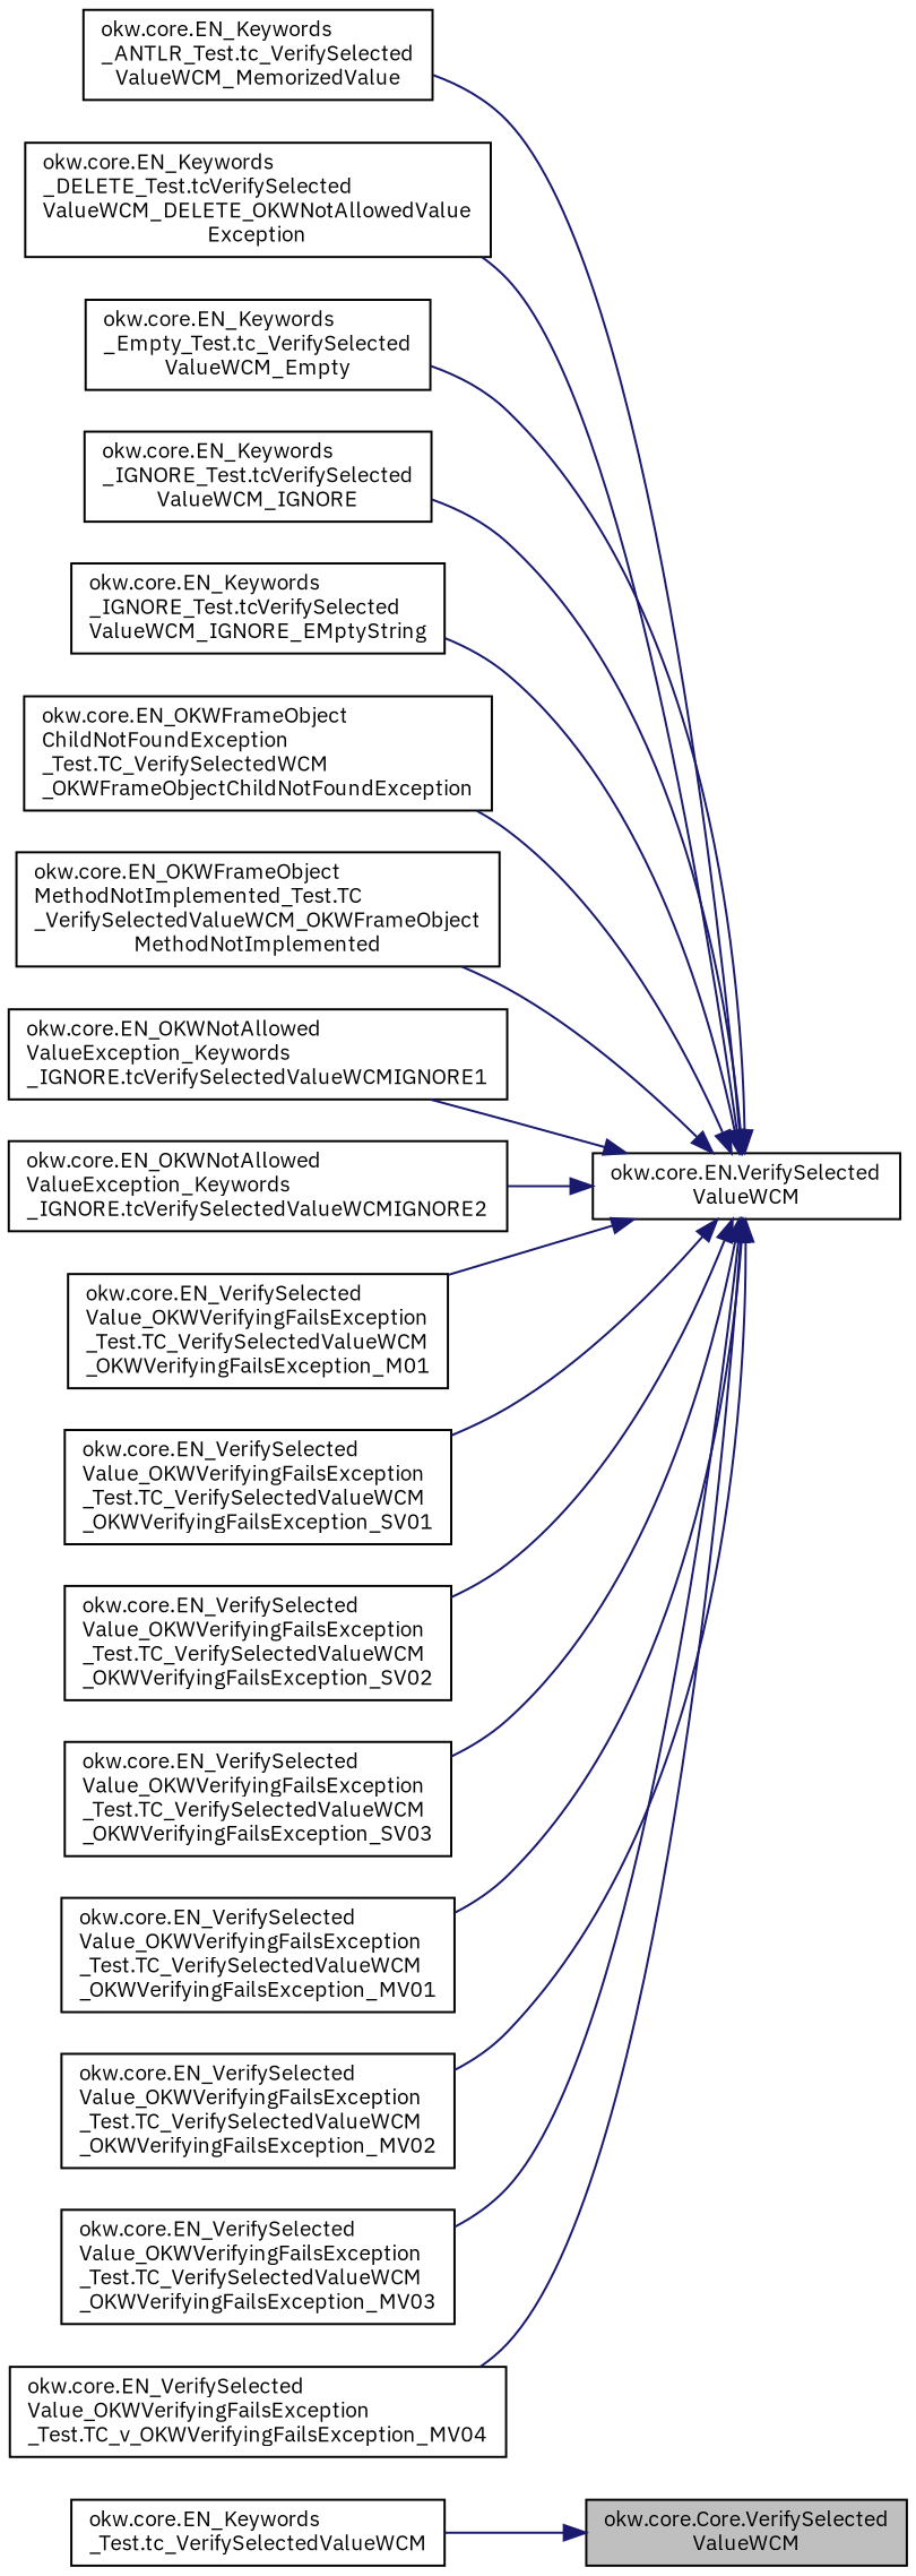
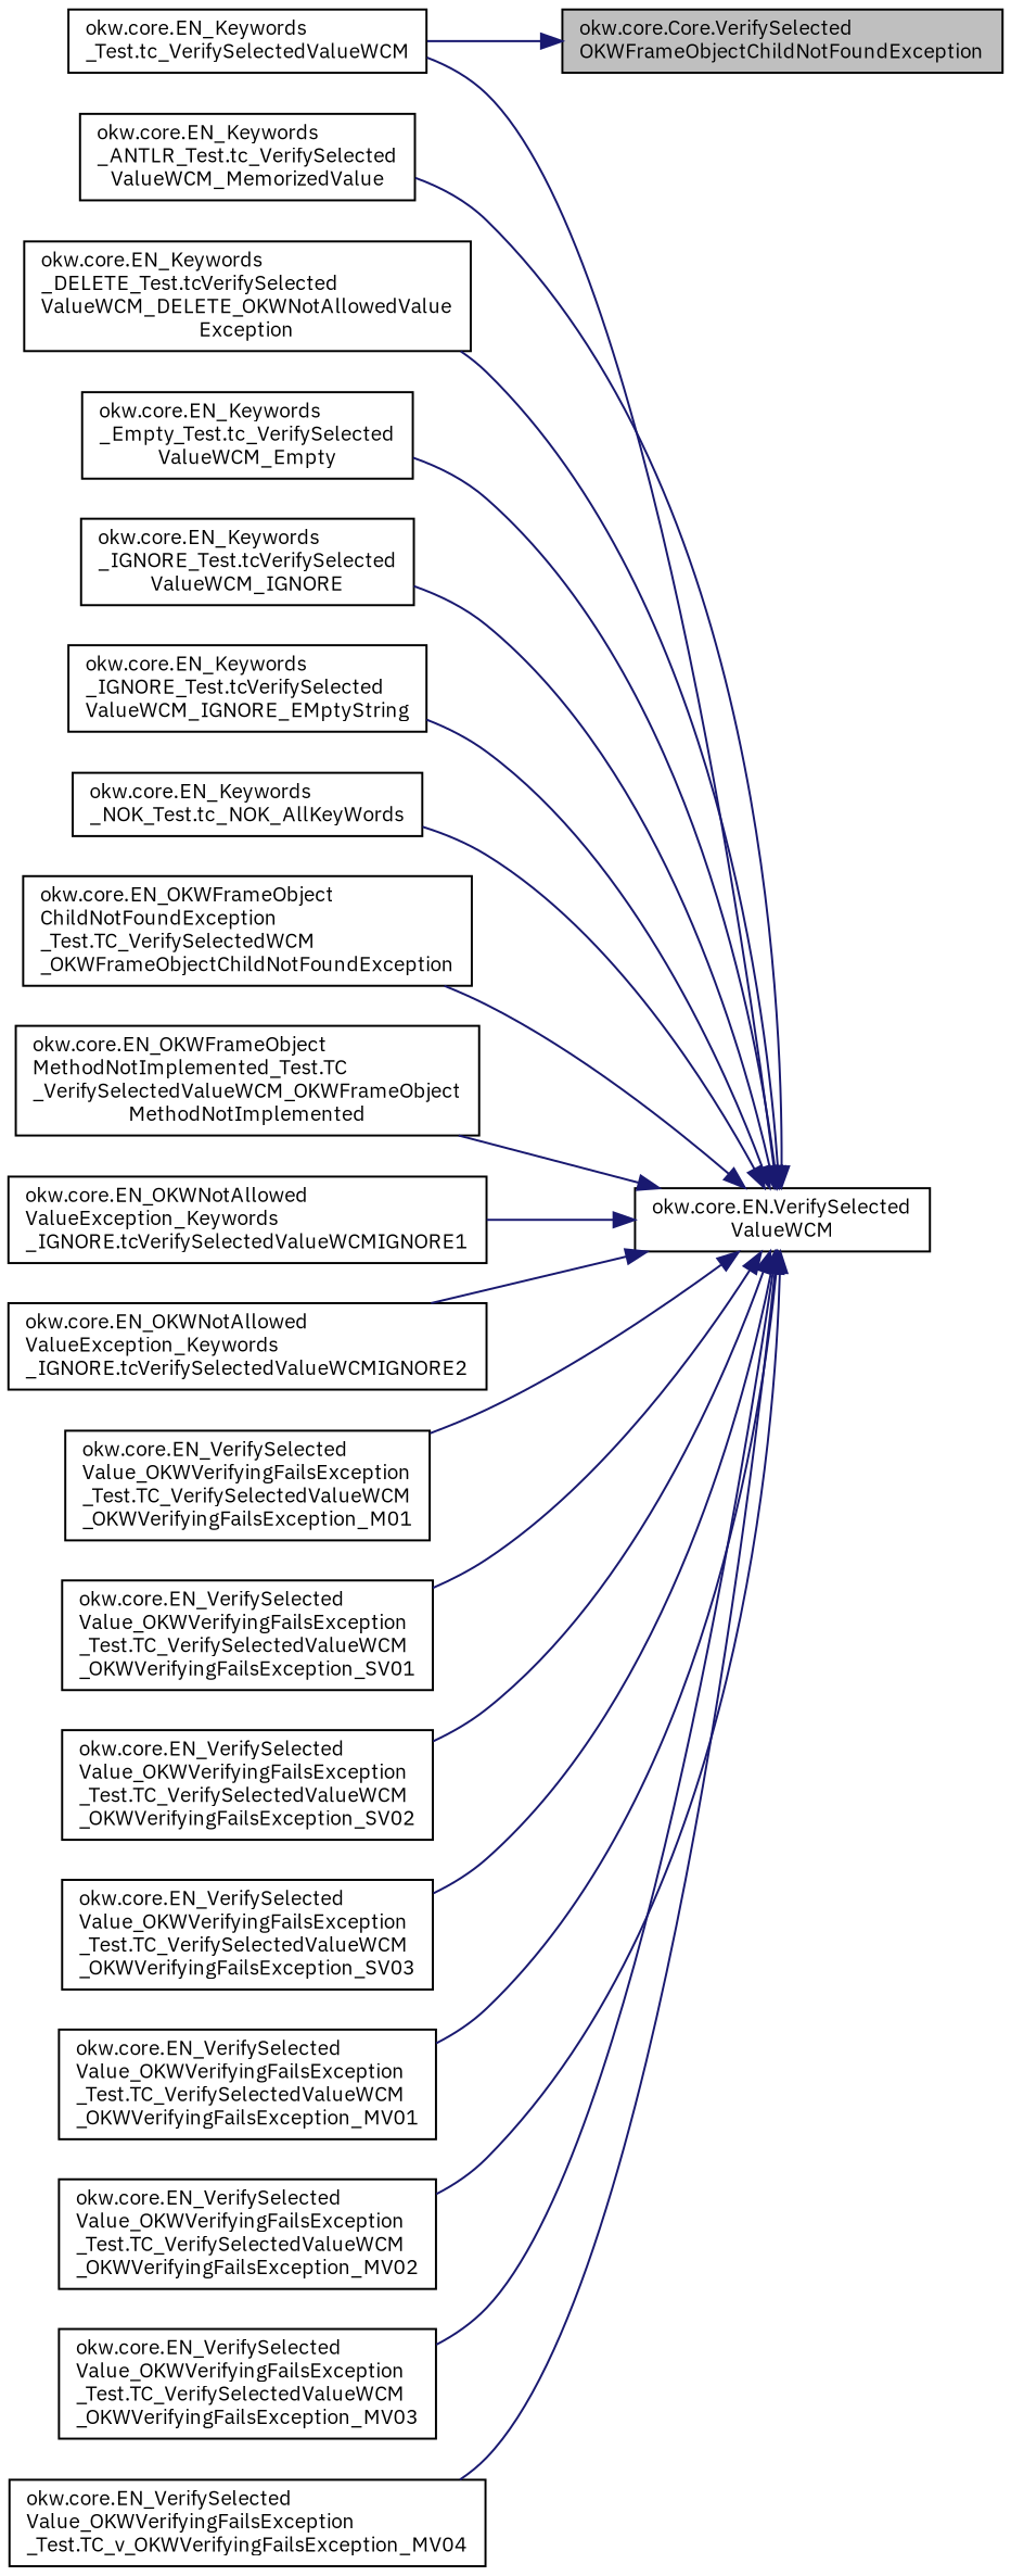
  digraph {
    fontname="IBM Plex Sans"
    rankdir=RL
    node [color=black fillcolor=white fontname="IBM Plex Sans" fontsize=10 shape=record style=filled]
    edge [color=midnightblue dir=back fontname="IBM Plex Sans" fontsize=10 labelfontname=Helvetica labelfontsize=10 style=solid]
-   n1 [fillcolor=grey75 fontcolor=black height=0.2 label="okw.core.Core.VerifySelected\lValueWCM" width=0.4]
+   n1 [fillcolor=grey75 fontcolor=black height=0.2 label="okw.core.Core.VerifySelected\lOKWFrameObjectChildNotFoundException" width=0.4]
    n2 [height=0.2 label="okw.core.EN_Keywords\l_Test.tc_VerifySelectedValueWCM" width=0.4]
    n3 [height=0.2 label="okw.core.EN.VerifySelected\lValueWCM" width=0.4]
    n4 [height=0.2 label="okw.core.EN_Keywords\l_ANTLR_Test.tc_VerifySelected\lValueWCM_MemorizedValue" width=0.4]
    n5 [height=0.2 label="okw.core.EN_Keywords\l_DELETE_Test.tcVerifySelected\lValueWCM_DELETE_OKWNotAllowedValue\lException" width=0.4]
    n6 [height=0.2 label="okw.core.EN_Keywords\l_Empty_Test.tc_VerifySelected\lValueWCM_Empty" width=0.4]
    n7 [height=0.2 label="okw.core.EN_Keywords\l_IGNORE_Test.tcVerifySelected\lValueWCM_IGNORE" width=0.4]
    n8 [height=0.2 label="okw.core.EN_Keywords\l_IGNORE_Test.tcVerifySelected\lValueWCM_IGNORE_EMptyString" width=0.4]
+   n9 [height=0.2 label="okw.core.EN_Keywords\l_NOK_Test.tc_NOK_AllKeyWords" width=0.4]
    n10 [height=0.2 label="okw.core.EN_OKWFrameObject\lChildNotFoundException\l_Test.TC_VerifySelectedWCM\l_OKWFrameObjectChildNotFoundException" width=0.4]
    n11 [height=0.2 label="okw.core.EN_OKWFrameObject\lMethodNotImplemented_Test.TC\l_VerifySelectedValueWCM_OKWFrameObject\lMethodNotImplemented" width=0.4]
    n12 [height=0.2 label="okw.core.EN_OKWNotAllowed\lValueException_Keywords\l_IGNORE.tcVerifySelectedValueWCMIGNORE1" width=0.4]
    n13 [height=0.2 label="okw.core.EN_OKWNotAllowed\lValueException_Keywords\l_IGNORE.tcVerifySelectedValueWCMIGNORE2" width=0.4]
    n14 [height=0.2 label="okw.core.EN_VerifySelected\lValue_OKWVerifyingFailsException\l_Test.TC_VerifySelectedValueWCM\l_OKWVerifyingFailsException_M01" width=0.4]
    n15 [height=0.2 label="okw.core.EN_VerifySelected\lValue_OKWVerifyingFailsException\l_Test.TC_VerifySelectedValueWCM\l_OKWVerifyingFailsException_SV01" width=0.4]
    n16 [height=0.2 label="okw.core.EN_VerifySelected\lValue_OKWVerifyingFailsException\l_Test.TC_VerifySelectedValueWCM\l_OKWVerifyingFailsException_SV02" width=0.4]
    n17 [height=0.2 label="okw.core.EN_VerifySelected\lValue_OKWVerifyingFailsException\l_Test.TC_VerifySelectedValueWCM\l_OKWVerifyingFailsException_SV03" width=0.4]
    n18 [height=0.2 label="okw.core.EN_VerifySelected\lValue_OKWVerifyingFailsException\l_Test.TC_VerifySelectedValueWCM\l_OKWVerifyingFailsException_MV01" width=0.4]
    n19 [height=0.2 label="okw.core.EN_VerifySelected\lValue_OKWVerifyingFailsException\l_Test.TC_VerifySelectedValueWCM\l_OKWVerifyingFailsException_MV02" width=0.4]
    n20 [height=0.2 label="okw.core.EN_VerifySelected\lValue_OKWVerifyingFailsException\l_Test.TC_VerifySelectedValueWCM\l_OKWVerifyingFailsException_MV03" width=0.4]
    n21 [height=0.2 label="okw.core.EN_VerifySelected\lValue_OKWVerifyingFailsException\l_Test.TC_v_OKWVerifyingFailsException_MV04" width=0.4]
    n1 -> n2
+   n3 -> n2
    n3 -> n4
    n3 -> n5
    n3 -> n6
    n3 -> n7
    n3 -> n8
+   n3 -> n9
    n3 -> n10
    n3 -> n11
    n3 -> n12
    n3 -> n13
    n3 -> n14
    n3 -> n15
    n3 -> n16
    n3 -> n17
    n3 -> n18
    n3 -> n19
    n3 -> n20
    n3 -> n21
  }
